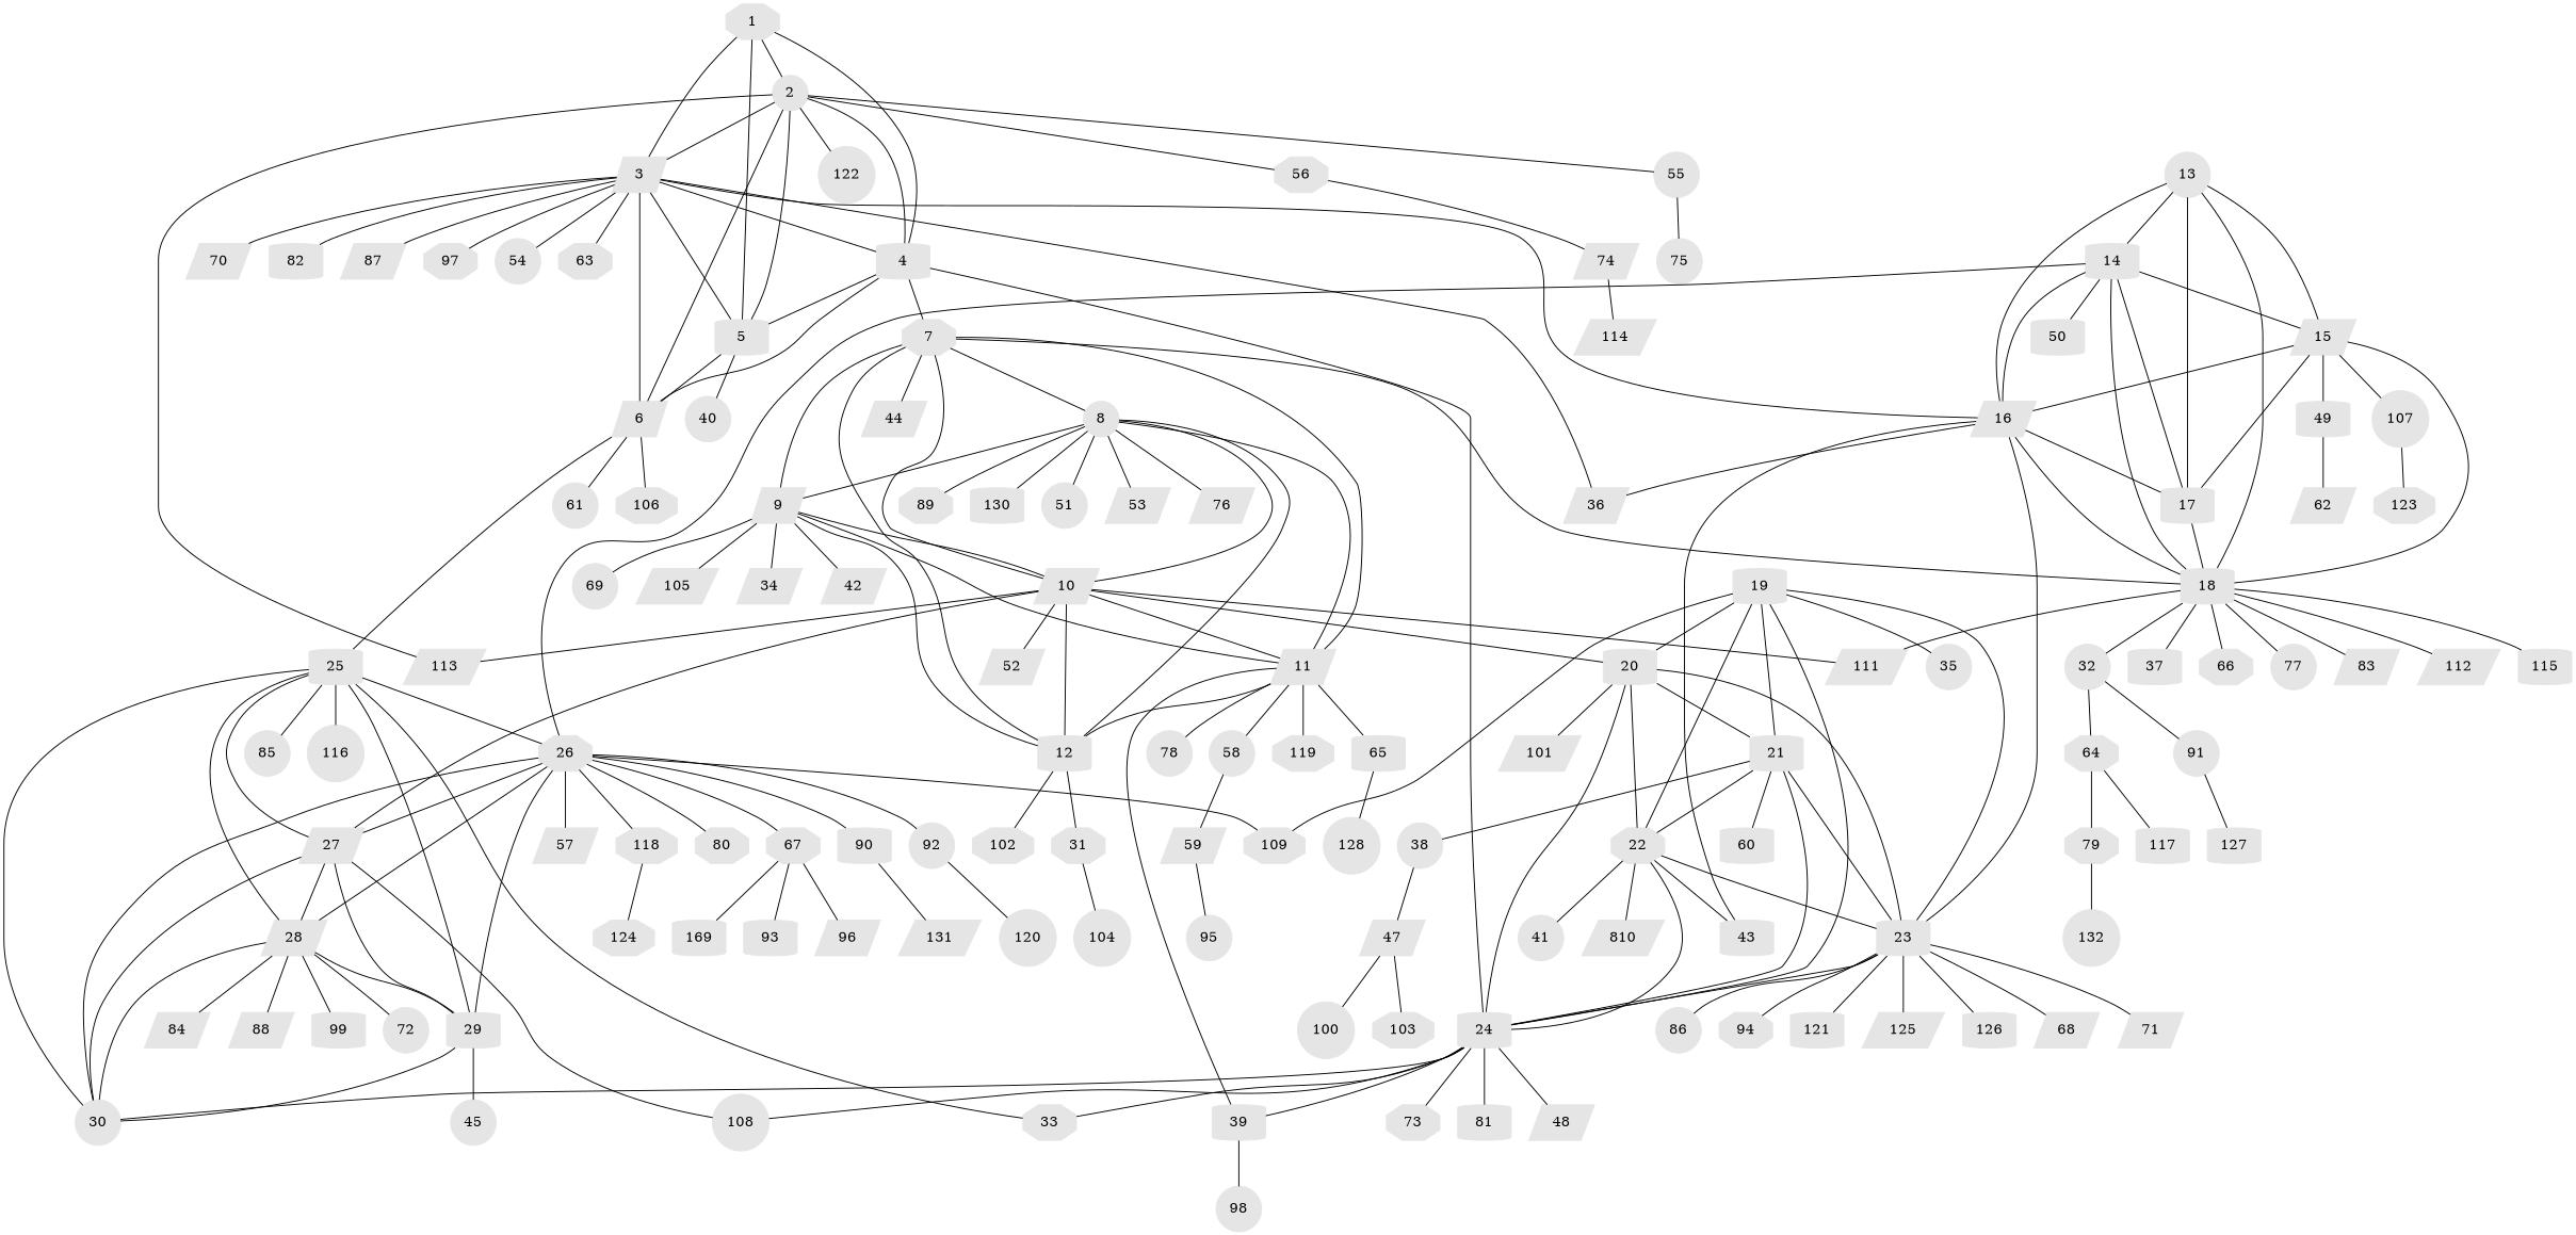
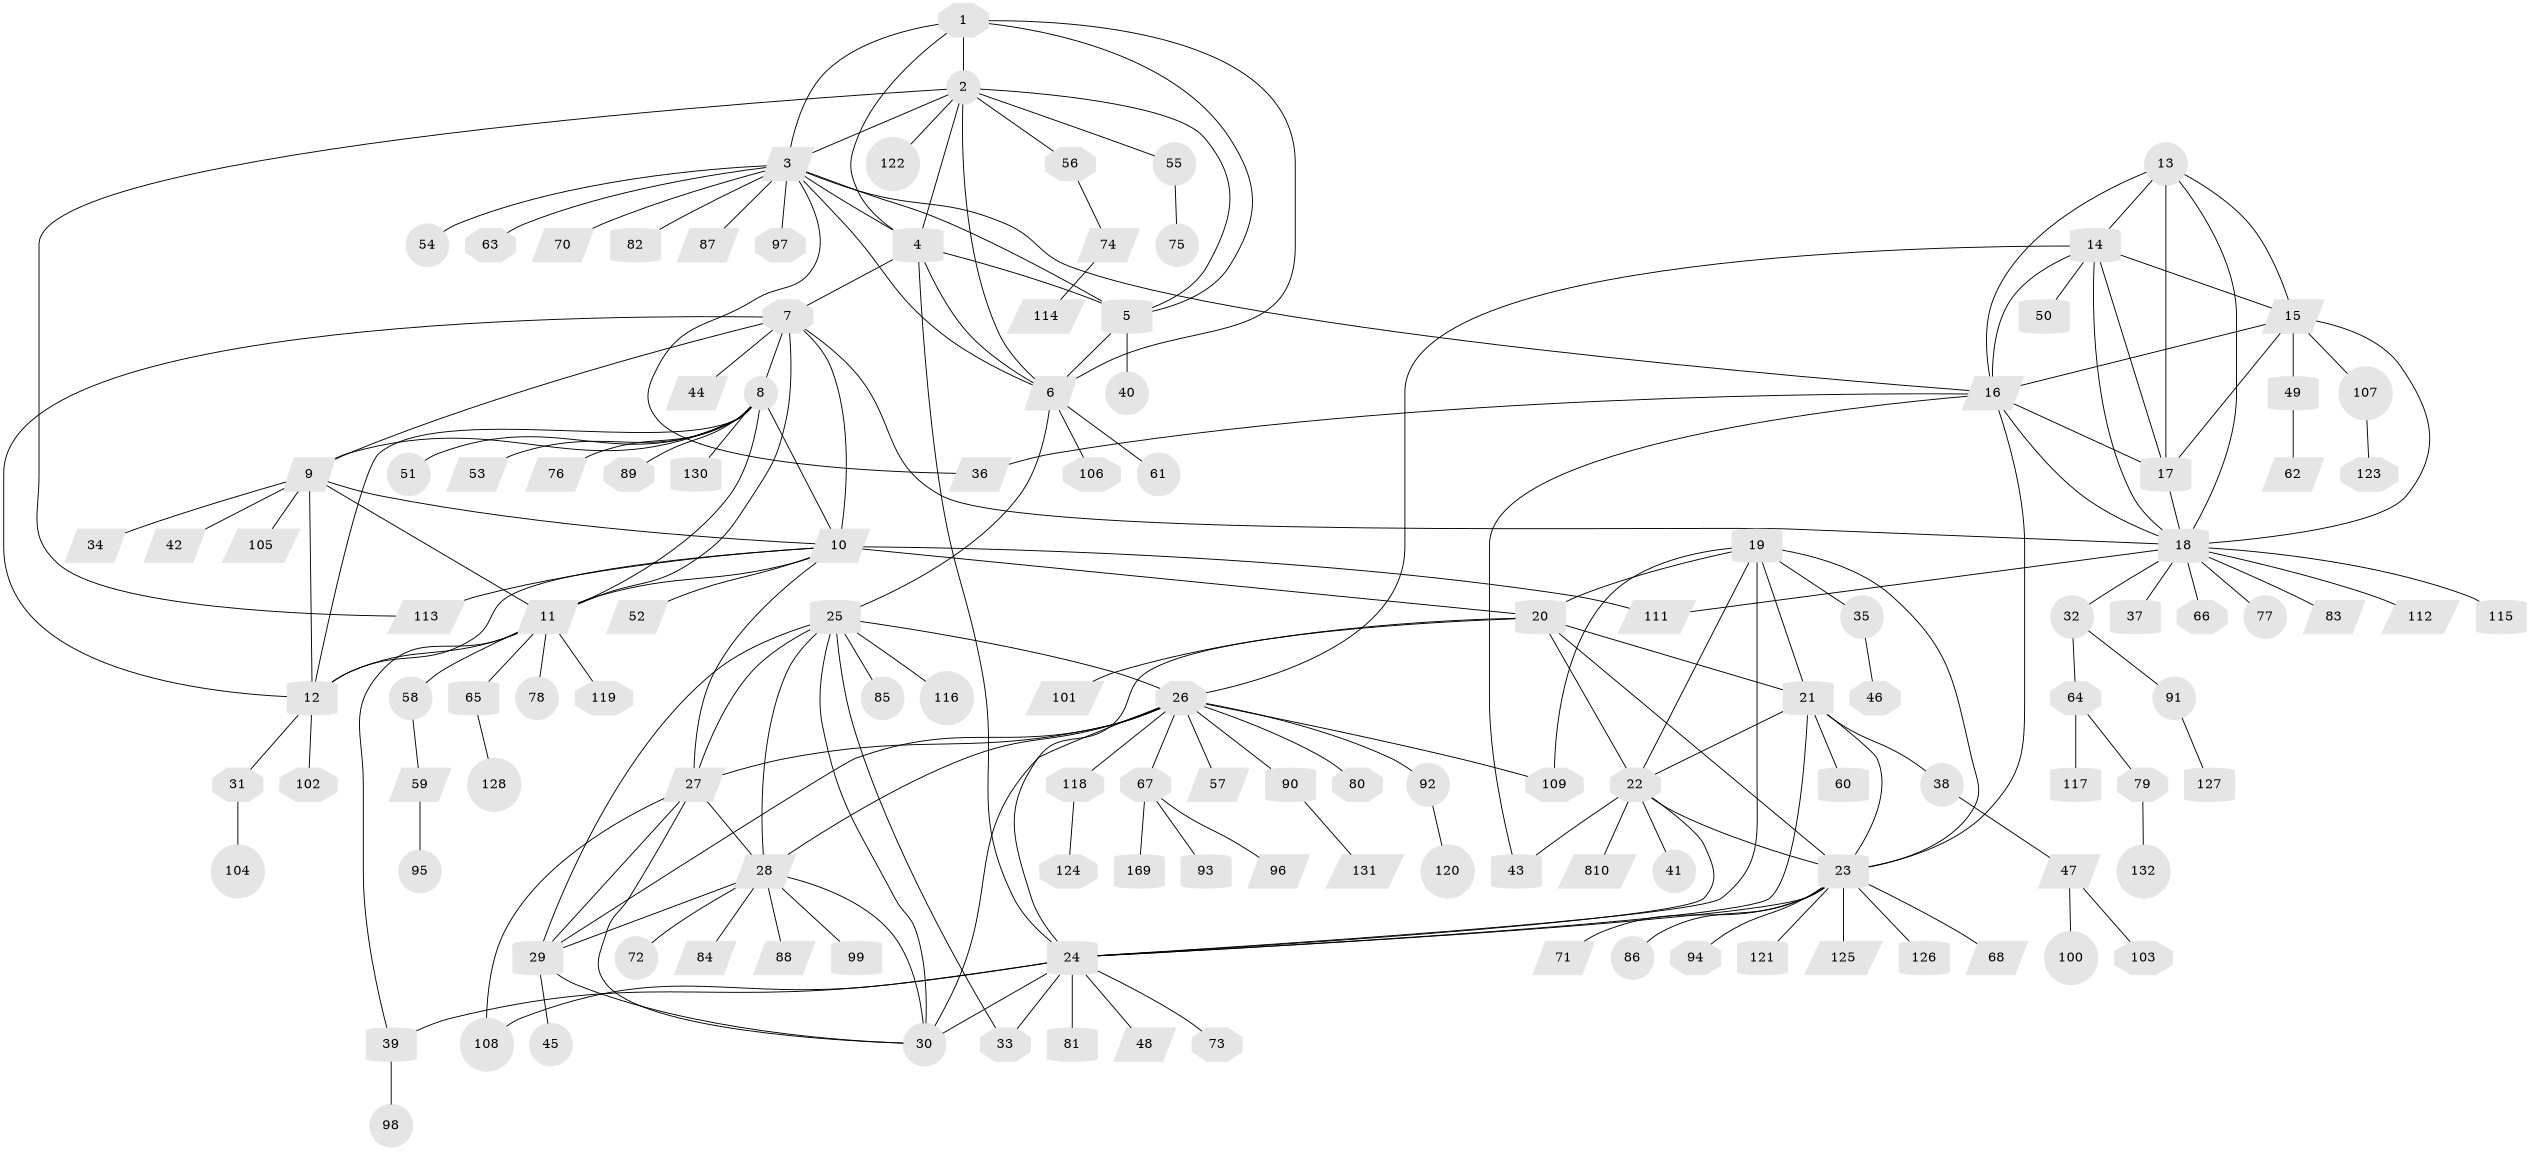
  graph {
    node [color=gray90 shape=parallelogram style=filled]
    1 [shape=octagon]
    2 [shape=circle]
    3
    4 [shape=cylinder]
    5 [shape=cylinder]
    6
    55 [shape=circle]
    56 [shape=octagon]
    113
    122 [shape=circle]
    16
    36
    54 [shape=circle]
    63 [shape=octagon]
    70
    82 [shape=cylinder]
    87
    97 [shape=octagon]
    7 [shape=octagon]
    24 [shape=cylinder]
    40 [shape=circle]
    25 [shape=cylinder]
    61 [shape=circle]
    106 [shape=octagon]
    75 [shape=circle]
    74
    18 [shape=cylinder]
    17 [shape=cylinder]
    23 [shape=cylinder]
    43 [shape=cylinder]
    8 [shape=circle]
    9
    10
    11
    12 [shape=cylinder]
    44
    39 [shape=cylinder]
    30 [shape=circle]
    33 [shape=octagon]
    48
    73 [shape=octagon]
    81 [shape=cylinder]
    108 [shape=circle]
    27
    26 [shape=octagon]
    28
    29 [shape=cylinder]
    85 [shape=circle]
    116 [shape=circle]
    51 [shape=circle]
    53
    76
    89 [shape=octagon]
    130 [shape=cylinder]
    34
    42
-   69 [shape=circle]
    105
    20 [shape=cylinder]
    52
    111
    58 [shape=circle]
    65 [shape=cylinder]
    78 [shape=circle]
    119 [shape=octagon]
    31 [shape=octagon]
    102 [shape=octagon]
    32 [shape=circle]
    37 [shape=cylinder]
    66 [shape=octagon]
    77 [shape=circle]
    83
    112
    115 [shape=cylinder]
    21 [shape=cylinder]
    22 [shape=octagon]
    101
    98 [shape=circle]
    59
    128 [shape=circle]
    104 [shape=circle]
    13 [shape=circle]
    14 [shape=cylinder]
    15
    50 [shape=cylinder]
    49 [shape=cylinder]
    107 [shape=circle]
    109 [shape=octagon]
    57
    67 [shape=octagon]
    80 [shape=octagon]
    90 [shape=cylinder]
    92 [shape=circle]
    118 [shape=octagon]
    62
    123 [shape=octagon]
    68
    71
    86 [shape=circle]
    94 [shape=octagon]
    121 [shape=cylinder]
    125
    126 [shape=cylinder]
    64 [shape=octagon]
    91 [shape=circle]
    19 [shape=cylinder]
    35 [shape=circle]
    38 [shape=circle]
    60 [shape=cylinder]
    41 [shape=circle]
    n111 [label=810]
+   46 [shape=octagon]
    47
    72 [shape=circle]
    84
    88
    99 [shape=cylinder]
    45 [shape=circle]
    93 [shape=cylinder]
    96
    n121 [label=169 shape=cylinder]
    131
    120 [shape=circle]
    124 [shape=octagon]
    79 [shape=octagon]
    117 [shape=cylinder]
    127 [shape=cylinder]
    100 [shape=circle]
    103 [shape=octagon]
    114
    95 [shape=circle]
    132 [shape=circle]
    1 -- 2
    1 -- 3
    1 -- 4
    1 -- 5
+   1 -- 6
    2 -- 3
    2 -- 4
    2 -- 5
    2 -- 6
    2 -- 55
    2 -- 56
    2 -- 113
    2 -- 122
    3 -- 4
    3 -- 5
    3 -- 6
    3 -- 16
    3 -- 36
    3 -- 54
    3 -- 63
    3 -- 70
    3 -- 82
    3 -- 87
    3 -- 97
    4 -- 5
    4 -- 6
    4 -- 7
    4 -- 24
    5 -- 6
    5 -- 40
    6 -- 25
    6 -- 61
    6 -- 106
    55 -- 75
    56 -- 74
    16 -- 36
    16 -- 18
    16 -- 17
    16 -- 23
    16 -- 43
    7 -- 18
    7 -- 8
    7 -- 9
    7 -- 10
    7 -- 11
    7 -- 12
    7 -- 44
    24 -- 39
    24 -- 30
    24 -- 33
    24 -- 48
    24 -- 73
    24 -- 81
    24 -- 108
    25 -- 30
    25 -- 33
    25 -- 27
    25 -- 26
    25 -- 28
    25 -- 29
    25 -- 85
    25 -- 116
    74 -- 114
    18 -- 111
    18 -- 32
    18 -- 37
    18 -- 66
    18 -- 77
    18 -- 83
    18 -- 112
    18 -- 115
    17 -- 18
    23 -- 24
    23 -- 68
    23 -- 71
    23 -- 86
    23 -- 94
    23 -- 121
    23 -- 125
    23 -- 126
    8 -- 9
    8 -- 10
    8 -- 11
    8 -- 12
    8 -- 51
    8 -- 53
    8 -- 76
    8 -- 89
    8 -- 130
    9 -- 10
    9 -- 11
    9 -- 12
    9 -- 34
    9 -- 42
-   9 -- 69
    9 -- 105
    10 -- 113
    10 -- 11
    10 -- 12
    10 -- 27
    10 -- 20
    10 -- 52
    10 -- 111
    11 -- 12
    11 -- 39
    11 -- 58
    11 -- 65
    11 -- 78
    11 -- 119
    12 -- 31
    12 -- 102
    39 -- 98
    27 -- 30
    27 -- 108
    27 -- 28
    27 -- 29
    26 -- 30
    26 -- 27
    26 -- 28
    26 -- 29
    26 -- 109
    26 -- 57
    26 -- 67
    26 -- 80
    26 -- 90
    26 -- 92
    26 -- 118
    28 -- 30
    28 -- 29
    28 -- 72
    28 -- 84
    28 -- 88
    28 -- 99
    29 -- 30
    29 -- 45
    20 -- 24
    20 -- 23
    20 -- 21
    20 -- 22
    20 -- 101
    58 -- 59
    65 -- 128
    31 -- 104
    32 -- 64
    32 -- 91
    21 -- 24
    21 -- 23
    21 -- 22
    21 -- 38
    21 -- 60
    22 -- 24
    22 -- 23
    22 -- 43
    22 -- 41
    22 -- n111
    59 -- 95
    13 -- 16
    13 -- 18
    13 -- 17
    13 -- 14
    13 -- 15
    14 -- 16
    14 -- 18
    14 -- 17
    14 -- 26
    14 -- 15
    14 -- 50
    15 -- 16
    15 -- 18
    15 -- 17
    15 -- 49
    15 -- 107
    49 -- 62
    107 -- 123
    67 -- 93
    67 -- 96
    67 -- n121
    90 -- 131
    92 -- 120
    118 -- 124
    64 -- 79
    64 -- 117
    91 -- 127
    19 -- 24
    19 -- 23
    19 -- 20
    19 -- 21
    19 -- 22
    19 -- 109
    19 -- 35
+   35 -- 46
    38 -- 47
    47 -- 100
    47 -- 103
    79 -- 132
  }
